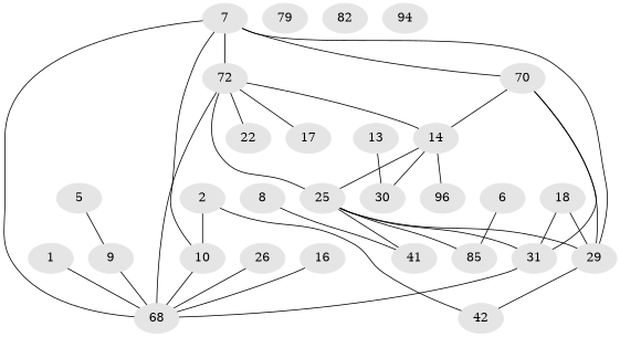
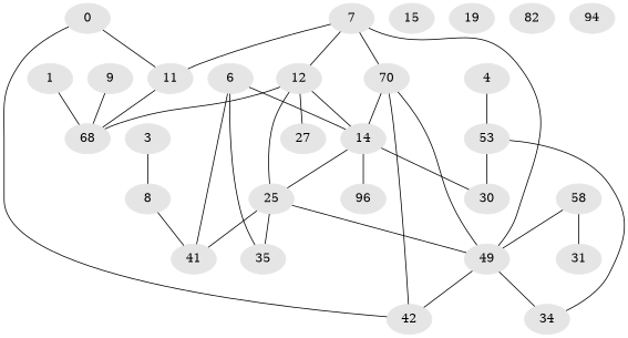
  graph {
    node [color=gray90 style=filled]
    n1 [label=68 super="+48"]
    1
-   2 [super="+21"]
-   11 [label=10]
+   2 [super="+21" label=0]
+   11
    42
-   29 [super="+33"]
+   29 [super="+33" label=49]
+   34
+   3
    8
    41 [super="+50"]
-   13 [super="+20"]
+   4 [super="+47"]
+   13 [super="+20" label=53]
    30
    9 [super="+39"]
-   5
    6 [super="+22"]
    14 [super="+23"]
-   35 [label=85]
+   35
    25 [super="+36"]
    n20 [label=96]
    7 [super="+28"]
    n22 [label=70 super="+43"]
-   12 [super="+49" label=72]
-   17 [super="+24"]
-   27 [label=22]
-   26 [super="+40"]
+   12 [super="+49"]
+   27
    31
-   16 [super="+45"]
-   18
-   19 [label=79]
+   15
+   18 [label=58]
+   19
    n32 [label=82]
    n33 [label=94]
    1 -- n1
    2 -- 11
    2 -- 42
    11 -- n1
    29 -- 42
+   29 -- 34
+   3 -- 8
    8 -- 41
+   4 -- 13
+   13 -- 34
    13 -- 30
    9 -- n1
-   5 -- 9
+   6 -- 41
+   6 -- 14
    6 -- 35
    14 -- 30
    14 -- 25
    14 -- n20
    25 -- 29
    25 -- 41
    25 -- 35
-   25 -- 31
-   7 -- n1
    7 -- 11
    7 -- 29
    7 -- n22
    7 -- 12
-   n22 -- 31
+   n22 -- 42
    n22 -- 29
    n22 -- 14
    12 -- n1 [weight=2]
    12 -- 14
    12 -- 25
-   12 -- 17
    12 -- 27
-   26 -- n1
-   31 -- n1
-   16 -- n1
    18 -- 29
    18 -- 31
  }
